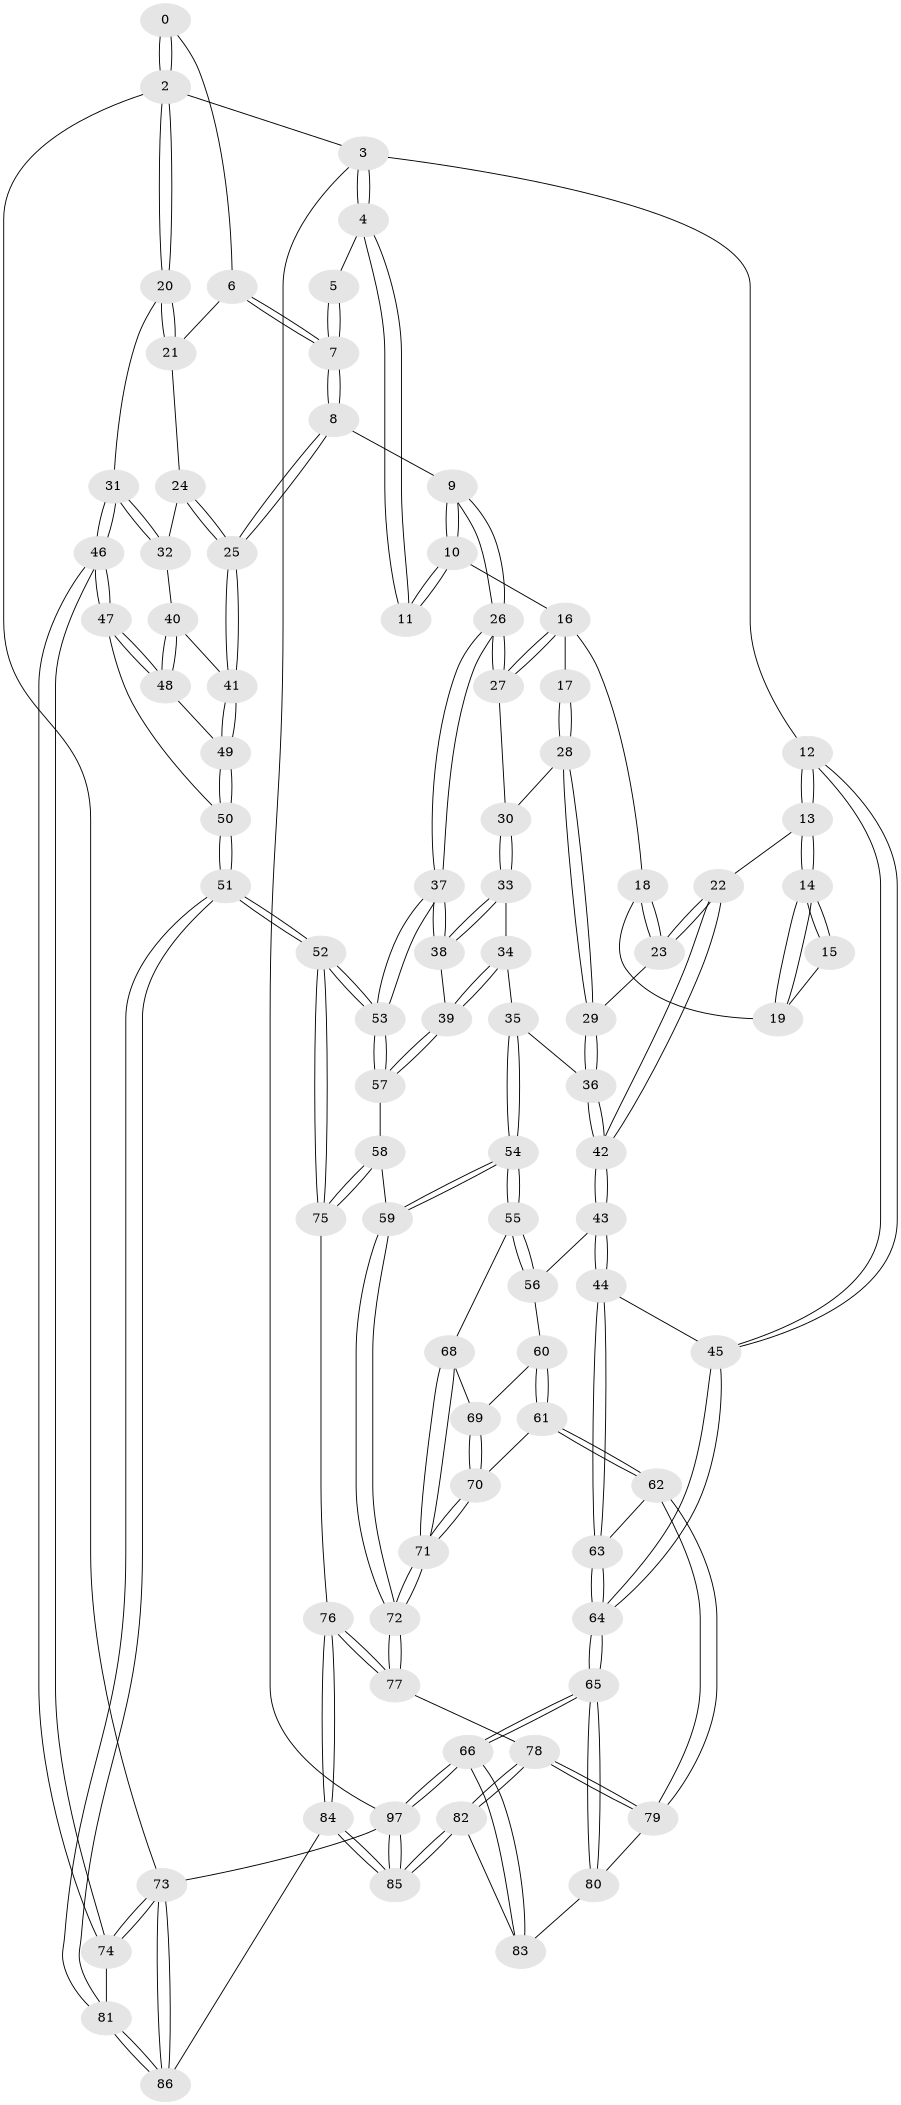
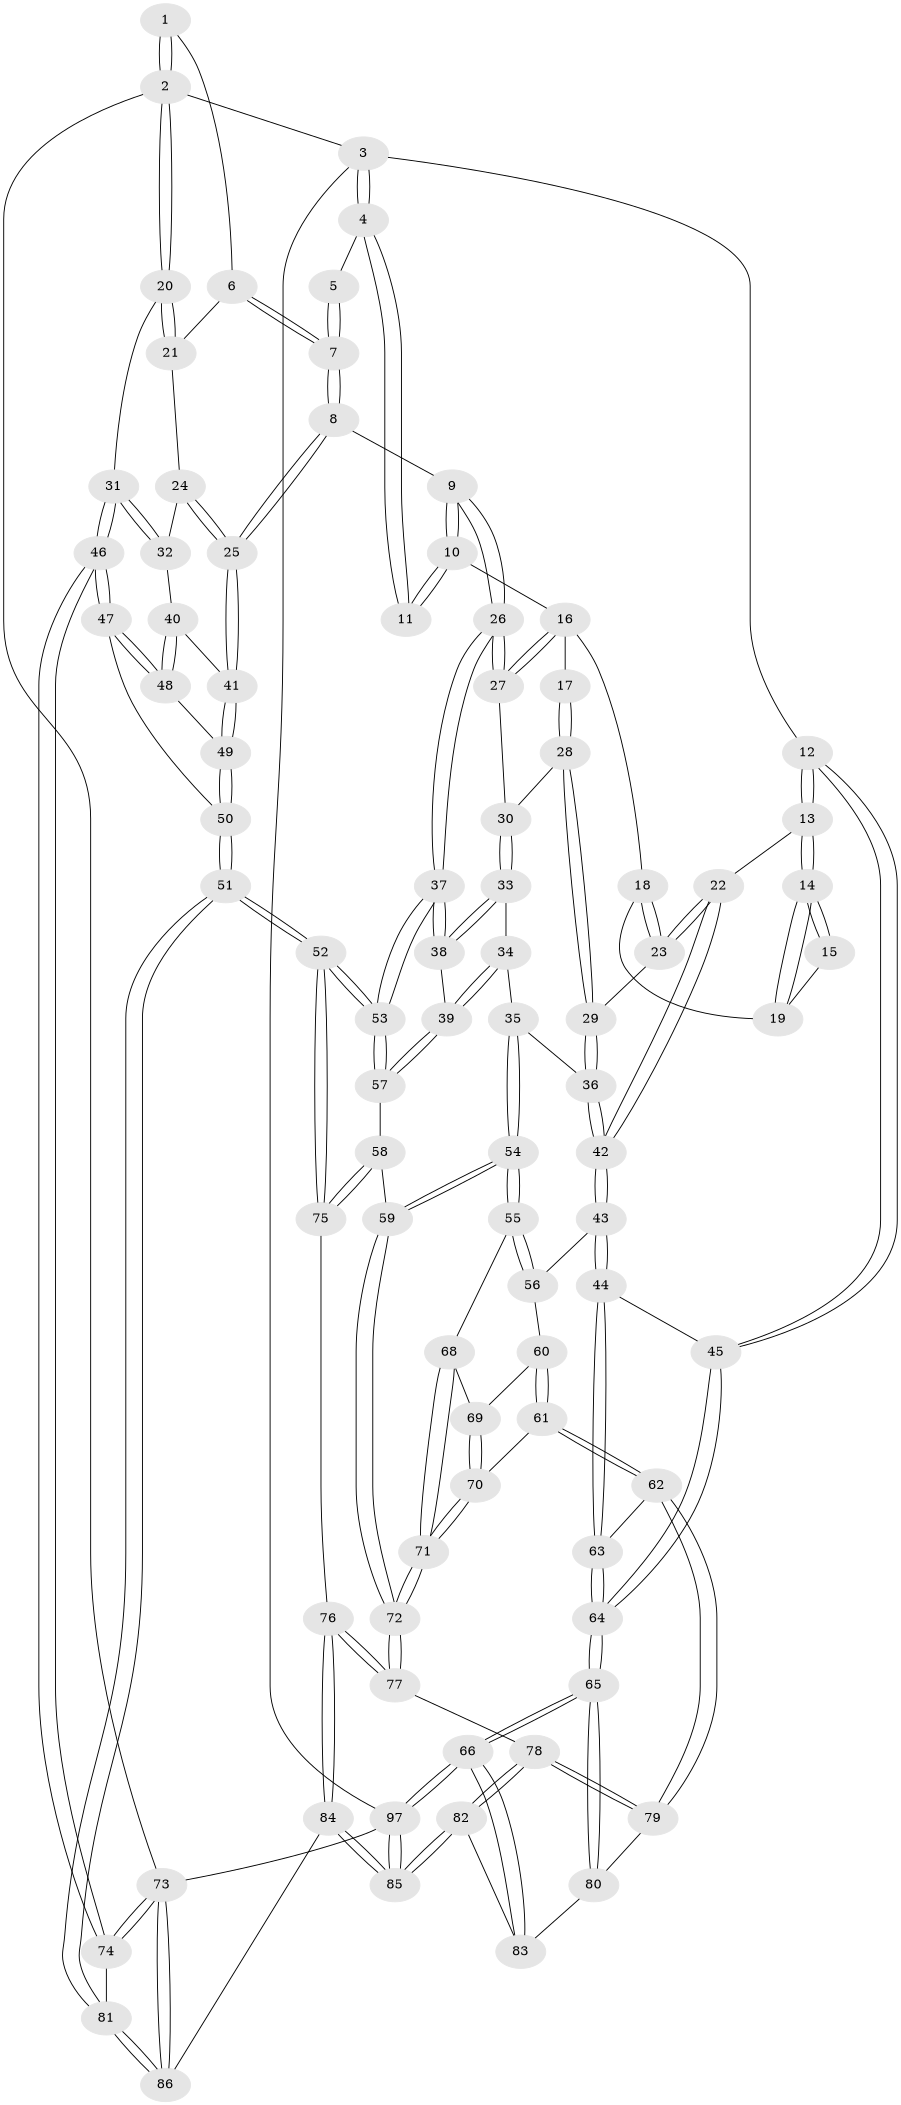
  graph {
    node [color=gray90 style=filled]
-   1 [label=0]
+   1
    2
    6
    3
    20
    73
    7
    21
    4
    12
    n11 [label=97]
    31
    74
    86
    5
    11
    13
    45
    85
    8
    24
    9
    25
    10
    26
    41
    16
    27
    37
    17
    18
    14
    22
    64
    15
    19
    23
    42
    28
    30
    29
    32
    46
    43
    36
    40
    49
    38
    53
    33
    34
    47
    48
    35
    39
    54
    57
    55
    59
    58
    50
    44
    56
    63
    60
    65
    81
    51
    52
    75
    76
    68
    72
    69
    71
    61
    77
    62
    70
    79
    80
    66
    83
    78
    84
    82
    1 -- 2
    1 -- 2
    1 -- 6
    2 -- 3
    2 -- 20
    2 -- 20
    2 -- 73
    6 -- 7
    6 -- 7
    6 -- 21
    3 -- 4
    3 -- 4
    3 -- 12
    3 -- n11
    20 -- 21
    20 -- 21
    20 -- 31
    73 -- 74
    73 -- 74
    73 -- 86
    73 -- 86
    7 -- 8
    7 -- 8
    21 -- 24
    4 -- 5
    4 -- 11
    4 -- 11
    12 -- 13
    12 -- 13
    12 -- 45
    12 -- 45
    n11 -- 73
    n11 -- 85
    n11 -- 85
    31 -- 32
    31 -- 32
    31 -- 46
    31 -- 46
    74 -- 81
    5 -- 7
    5 -- 7
    13 -- 14
    13 -- 14
    13 -- 22
    45 -- 64
    45 -- 64
    8 -- 9
    8 -- 25
    8 -- 25
    24 -- 25
    24 -- 25
    24 -- 32
    9 -- 10
    9 -- 10
    9 -- 26
    9 -- 26
    25 -- 41
    25 -- 41
    10 -- 11
    10 -- 11
    10 -- 16
    26 -- 27
    26 -- 27
    26 -- 37
    26 -- 37
    41 -- 49
    41 -- 49
    16 -- 27
    16 -- 27
    16 -- 17
    16 -- 18
    27 -- 30
    37 -- 38
    37 -- 38
    37 -- 53
    37 -- 53
    17 -- 28
    17 -- 28
    18 -- 19
    18 -- 23
    18 -- 23
    14 -- 15
    14 -- 15
    14 -- 19
    14 -- 19
    22 -- 23
    22 -- 23
    22 -- 42
    22 -- 42
    64 -- 65
    64 -- 65
    15 -- 19
    23 -- 29
    42 -- 43
    42 -- 43
    28 -- 30
    28 -- 29
    28 -- 29
    30 -- 33
    30 -- 33
    29 -- 36
    29 -- 36
    32 -- 40
    46 -- 74
    46 -- 74
    46 -- 47
    46 -- 47
    43 -- 44
    43 -- 44
    43 -- 56
    36 -- 42
    36 -- 42
    40 -- 41
    40 -- 48
    40 -- 48
    49 -- 50
    49 -- 50
    38 -- 39
    53 -- 57
    53 -- 57
    33 -- 38
    33 -- 38
    33 -- 34
    34 -- 35
    34 -- 39
    34 -- 39
    47 -- 48
    47 -- 48
    47 -- 50
    48 -- 49
    35 -- 36
    35 -- 54
    35 -- 54
    39 -- 57
    39 -- 57
    54 -- 55
    54 -- 55
    54 -- 59
    54 -- 59
    57 -- 58
    55 -- 56
    55 -- 56
    55 -- 68
    59 -- 72
    59 -- 72
    58 -- 59
    58 -- 75
    58 -- 75
    50 -- 51
    50 -- 51
    44 -- 45
    44 -- 63
    44 -- 63
    56 -- 60
    63 -- 64
    63 -- 64
    60 -- 69
    60 -- 61
    60 -- 61
    65 -- 80
    65 -- 80
    65 -- 66
    65 -- 66
    81 -- 86
    81 -- 86
    51 -- 81
    51 -- 81
    51 -- 52
    51 -- 52
    52 -- 53
    52 -- 53
    52 -- 75
    52 -- 75
    75 -- 76
    76 -- 77
    76 -- 77
    76 -- 84
    76 -- 84
    68 -- 69
    68 -- 71
    68 -- 71
    72 -- 77
    72 -- 77
    69 -- 70
    69 -- 70
    71 -- 72
    71 -- 72
    61 -- 62
    61 -- 62
    61 -- 70
    77 -- 78
    62 -- 63
    62 -- 79
    62 -- 79
    70 -- 71
    70 -- 71
    79 -- 80
    80 -- 83
    66 -- n11
    66 -- n11
    66 -- 83
    66 -- 83
    78 -- 79
    78 -- 79
    78 -- 82
    78 -- 82
    84 -- 86
    84 -- 85
    84 -- 85
    82 -- 85
    82 -- 85
    82 -- 83
  }
